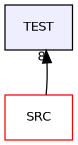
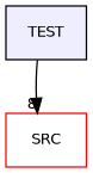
  digraph {
    compound=true
    node [fontname=Helvetica fontsize=10 shape=box style=filled]
    n1 [fillcolor="#eeeeff" label=TEST pencolor=black]
    n2 [color=red fillcolor=white label=SRC]
-   n2 -> n1 [headlabel=8 labeldistance=1.5 labelfontname=Helvetica labelfontsize=10]
+   n1 -> n2 [headlabel=8 labeldistance=1.5 labelfontname=Helvetica labelfontsize=10]
  }
